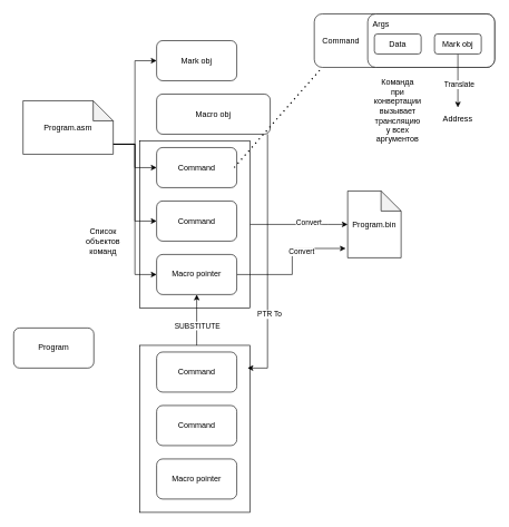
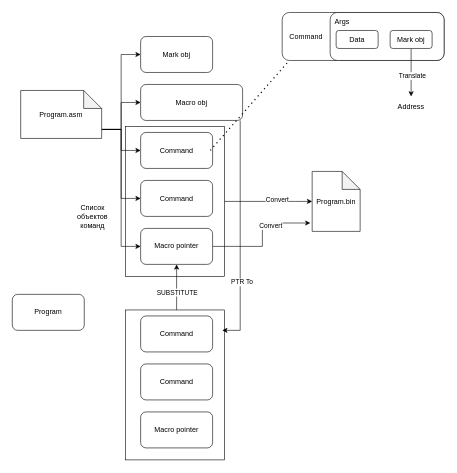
  <mxCell id="0" />
  <mxCell id="1" parent="0" />
  <mxCell id="2" value="&lt;div&gt;Program&lt;/div&gt;" style="rounded=1;whiteSpace=wrap;html=1;" parent="1" vertex="1"><mxGeometry x="20" y="490" width="120" height="60" as="geometry" /></mxCell>
+ <mxCell id="3" style="edgeStyle=orthogonalEdgeStyle;rounded=0;orthogonalLoop=1;jettySize=auto;html=1;exitX=0;exitY=0;exitDx=80;exitDy=65;exitPerimeter=0;" parent="1" source="8" target="11" edge="1"><mxGeometry relative="1" as="geometry" /></mxCell>
  <mxCell id="4" style="edgeStyle=orthogonalEdgeStyle;rounded=0;orthogonalLoop=1;jettySize=auto;html=1;exitX=0;exitY=0;exitDx=80;exitDy=65;exitPerimeter=0;entryX=0;entryY=0.5;entryDx=0;entryDy=0;" parent="1" source="8" target="12" edge="1"><mxGeometry relative="1" as="geometry" /></mxCell>
  <mxCell id="5" style="edgeStyle=orthogonalEdgeStyle;rounded=0;orthogonalLoop=1;jettySize=auto;html=1;exitX=0;exitY=0;exitDx=80;exitDy=65;exitPerimeter=0;entryX=0;entryY=0.5;entryDx=0;entryDy=0;" parent="1" source="8" target="13" edge="1"><mxGeometry relative="1" as="geometry" /></mxCell>
  <mxCell id="6" style="edgeStyle=orthogonalEdgeStyle;rounded=0;orthogonalLoop=1;jettySize=auto;html=1;exitX=0;exitY=0;exitDx=80;exitDy=65;exitPerimeter=0;entryX=0;entryY=0.5;entryDx=0;entryDy=0;" parent="1" source="8" target="19" edge="1"><mxGeometry relative="1" as="geometry" /></mxCell>
  <mxCell id="7" style="edgeStyle=orthogonalEdgeStyle;rounded=0;orthogonalLoop=1;jettySize=auto;html=1;exitX=0;exitY=0;exitDx=80;exitDy=65;exitPerimeter=0;entryX=0;entryY=0.5;entryDx=0;entryDy=0;" parent="1" source="8" target="21" edge="1"><mxGeometry relative="1" as="geometry" /></mxCell>
  <mxCell id="8" value="Program.asm" style="shape=note;whiteSpace=wrap;html=1;backgroundOutline=1;darkOpacity=0.05;" parent="1" vertex="1"><mxGeometry x="34" y="150" width="135" height="80" as="geometry" /></mxCell>
  <mxCell id="9" style="edgeStyle=orthogonalEdgeStyle;rounded=0;orthogonalLoop=1;jettySize=auto;html=1;entryX=0.976;entryY=0.136;entryDx=0;entryDy=0;entryPerimeter=0;" parent="1" source="11" target="35" edge="1"><mxGeometry relative="1" as="geometry"><mxPoint x="390" y="550" as="targetPoint" /><Array as="points"><mxPoint x="400" y="180" /><mxPoint x="400" y="550" /></Array></mxGeometry></mxCell>
  <mxCell id="10" value="PTR To" style="edgeLabel;html=1;align=center;verticalAlign=middle;resizable=0;points=[];" parent="9" vertex="1" connectable="0"><mxGeometry x="0.416" y="2" relative="1" as="geometry"><mxPoint as="offset" /></mxGeometry></mxCell>
  <mxCell id="11" value="Macro obj" style="rounded=1;whiteSpace=wrap;html=1;" parent="1" vertex="1"><mxGeometry x="234" y="140" width="170" height="60" as="geometry" /></mxCell>
  <mxCell id="12" value="Command" style="rounded=1;whiteSpace=wrap;html=1;" parent="1" vertex="1"><mxGeometry x="234" y="220" width="120" height="60" as="geometry" /></mxCell>
  <mxCell id="13" value="Command" style="rounded=1;whiteSpace=wrap;html=1;" parent="1" vertex="1"><mxGeometry x="234" y="300" width="120" height="60" as="geometry" /></mxCell>
  <mxCell id="14" style="edgeStyle=orthogonalEdgeStyle;rounded=0;orthogonalLoop=1;jettySize=auto;html=1;" parent="1" source="16" edge="1"><mxGeometry relative="1" as="geometry"><mxPoint x="520" y="335" as="targetPoint" /><Array as="points"><mxPoint x="490" y="335" /><mxPoint x="490" y="335" /></Array></mxGeometry></mxCell>
  <mxCell id="15" value="Convert" style="edgeLabel;html=1;align=center;verticalAlign=middle;resizable=0;points=[];" parent="14" vertex="1" connectable="0"><mxGeometry x="0.192" y="3" relative="1" as="geometry"><mxPoint as="offset" /></mxGeometry></mxCell>
  <mxCell id="16" value="" style="rounded=0;whiteSpace=wrap;html=1;fillColor=none;" parent="1" vertex="1"><mxGeometry x="209" y="210" width="165" height="250" as="geometry" /></mxCell>
  <mxCell id="17" style="edgeStyle=orthogonalEdgeStyle;rounded=0;orthogonalLoop=1;jettySize=auto;html=1;entryX=-0.037;entryY=0.86;entryDx=0;entryDy=0;entryPerimeter=0;" parent="1" source="19" target="37" edge="1"><mxGeometry relative="1" as="geometry"><mxPoint x="560" y="410" as="targetPoint" /></mxGeometry></mxCell>
  <mxCell id="18" value="Convert" style="edgeLabel;html=1;align=center;verticalAlign=middle;resizable=0;points=[];" parent="17" vertex="1" connectable="0"><mxGeometry x="0.336" y="-4" relative="1" as="geometry"><mxPoint as="offset" /></mxGeometry></mxCell>
  <mxCell id="19" value="Macro pointer" style="rounded=1;whiteSpace=wrap;html=1;" parent="1" vertex="1"><mxGeometry x="234" y="380" width="120" height="60" as="geometry" /></mxCell>
  <mxCell id="20" value="Список объектов команд" style="text;html=1;strokeColor=none;fillColor=none;align=center;verticalAlign=middle;whiteSpace=wrap;rounded=0;" parent="1" vertex="1"><mxGeometry x="114" y="300" width="80" height="120" as="geometry" /></mxCell>
  <mxCell id="21" value="Mark obj" style="rounded=1;whiteSpace=wrap;html=1;" parent="1" vertex="1"><mxGeometry x="234" y="60" width="120" height="60" as="geometry" /></mxCell>
  <mxCell id="22" value="" style="rounded=1;whiteSpace=wrap;html=1;" parent="1" vertex="1"><mxGeometry x="470" y="20" width="270" height="80" as="geometry" /></mxCell>
  <mxCell id="23" value="Command" style="text;html=1;strokeColor=none;fillColor=none;align=center;verticalAlign=middle;whiteSpace=wrap;rounded=0;" parent="1" vertex="1"><mxGeometry x="480" y="45" width="60" height="30" as="geometry" /></mxCell>
  <mxCell id="24" value="" style="rounded=1;whiteSpace=wrap;html=1;" parent="1" vertex="1"><mxGeometry x="550" y="20" width="190" height="80" as="geometry" /></mxCell>
  <mxCell id="25" value="Args" style="text;html=1;strokeColor=none;fillColor=none;align=center;verticalAlign=middle;whiteSpace=wrap;rounded=0;" parent="1" vertex="1"><mxGeometry x="540" y="20" width="60" height="30" as="geometry" /></mxCell>
  <mxCell id="26" value="Data" style="rounded=1;whiteSpace=wrap;html=1;" parent="1" vertex="1"><mxGeometry x="560" y="50" width="70" height="30" as="geometry" /></mxCell>
  <mxCell id="27" style="edgeStyle=orthogonalEdgeStyle;rounded=0;orthogonalLoop=1;jettySize=auto;html=1;exitX=0.5;exitY=1;exitDx=0;exitDy=0;" parent="1" source="29" edge="1"><mxGeometry relative="1" as="geometry"><mxPoint x="685" y="160" as="targetPoint" /></mxGeometry></mxCell>
  <mxCell id="28" value="Translate" style="edgeLabel;html=1;align=center;verticalAlign=middle;resizable=0;points=[];" parent="27" vertex="1" connectable="0"><mxGeometry x="0.155" y="1" relative="1" as="geometry"><mxPoint as="offset" /></mxGeometry></mxCell>
  <mxCell id="29" value="Mark obj" style="rounded=1;whiteSpace=wrap;html=1;" parent="1" vertex="1"><mxGeometry x="650" y="50" width="70" height="30" as="geometry" /></mxCell>
  <mxCell id="30" value="" style="endArrow=none;dashed=1;html=1;dashPattern=1 3;strokeWidth=2;rounded=0;exitX=0.855;exitY=0.16;exitDx=0;exitDy=0;exitPerimeter=0;entryX=0.044;entryY=1;entryDx=0;entryDy=0;entryPerimeter=0;" parent="1" source="16" target="22" edge="1"><mxGeometry width="50" height="50" relative="1" as="geometry"><mxPoint x="430" y="330" as="sourcePoint" /><mxPoint x="480" y="280" as="targetPoint" /></mxGeometry></mxCell>
  <mxCell id="31" value="Command" style="rounded=1;whiteSpace=wrap;html=1;" parent="1" vertex="1"><mxGeometry x="234" y="526" width="120" height="60" as="geometry" /></mxCell>
  <mxCell id="32" value="Command" style="rounded=1;whiteSpace=wrap;html=1;" parent="1" vertex="1"><mxGeometry x="234" y="606" width="120" height="60" as="geometry" /></mxCell>
  <mxCell id="33" style="edgeStyle=orthogonalEdgeStyle;rounded=0;orthogonalLoop=1;jettySize=auto;html=1;entryX=0.5;entryY=1;entryDx=0;entryDy=0;" parent="1" source="35" target="19" edge="1"><mxGeometry relative="1" as="geometry"><Array as="points"><mxPoint x="300" y="530" /><mxPoint x="300" y="530" /></Array></mxGeometry></mxCell>
  <mxCell id="34" value="SUBSTITUTE" style="edgeLabel;html=1;align=center;verticalAlign=middle;resizable=0;points=[];" parent="33" vertex="1" connectable="0"><mxGeometry x="-0.21" relative="1" as="geometry"><mxPoint as="offset" /></mxGeometry></mxCell>
  <mxCell id="35" value="" style="rounded=0;whiteSpace=wrap;html=1;fillColor=none;" parent="1" vertex="1"><mxGeometry x="209" y="516" width="165" height="250" as="geometry" /></mxCell>
  <mxCell id="36" value="Macro pointer" style="rounded=1;whiteSpace=wrap;html=1;" parent="1" vertex="1"><mxGeometry x="234" y="686" width="120" height="60" as="geometry" /></mxCell>
  <mxCell id="37" value="&lt;div&gt;Program.bin&lt;/div&gt;" style="shape=note;whiteSpace=wrap;html=1;backgroundOutline=1;darkOpacity=0.05;" parent="1" vertex="1"><mxGeometry x="520" y="285" width="80" height="100" as="geometry" /></mxCell>
  <mxCell id="38" value="&lt;div&gt;Address&lt;/div&gt;&lt;div&gt;&lt;br&gt;&lt;/div&gt;" style="text;html=1;strokeColor=none;fillColor=none;align=center;verticalAlign=middle;whiteSpace=wrap;rounded=0;" parent="1" vertex="1"><mxGeometry x="655" y="170" width="60" height="30" as="geometry" /></mxCell>
- <mxCell id="39" value="Команда при конвертации вызывает трансляцию у всех аргументов" style="text;html=1;strokeColor=none;fillColor=none;align=center;verticalAlign=middle;whiteSpace=wrap;rounded=0;" parent="1" vertex="1"><mxGeometry x="560" y="120" width="70" height="90" as="geometry" /></mxCell>
